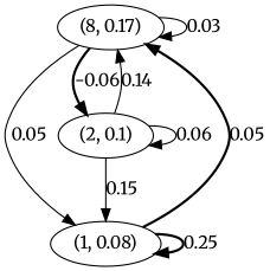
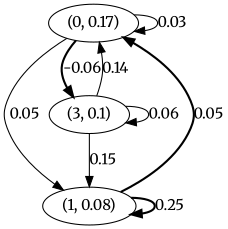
  digraph {
    fontname=Merriweather
    node [fontname=Merriweather]
    edge [fontname=Merriweather style=solid]
-   n1 [label="(8, 0.17)"]
+   n1 [label="(0, 0.17)"]
    n2 [label="(1, 0.08)"]
-   n3 [label="(2, 0.1)"]
+   n3 [label="(3, 0.1)"]
    n1 -> n1 [label=0.03]
    n1 -> n2 [label=0.05]
    n1 -> n3 [label=-0.06 style=bold]
    n2 -> n1 [label=0.05 style=bold]
    n2 -> n2 [label=0.25 style=bold]
    n3 -> n1 [label=0.14]
    n3 -> n2 [label=0.15]
    n3 -> n3 [label=0.06]
  }
